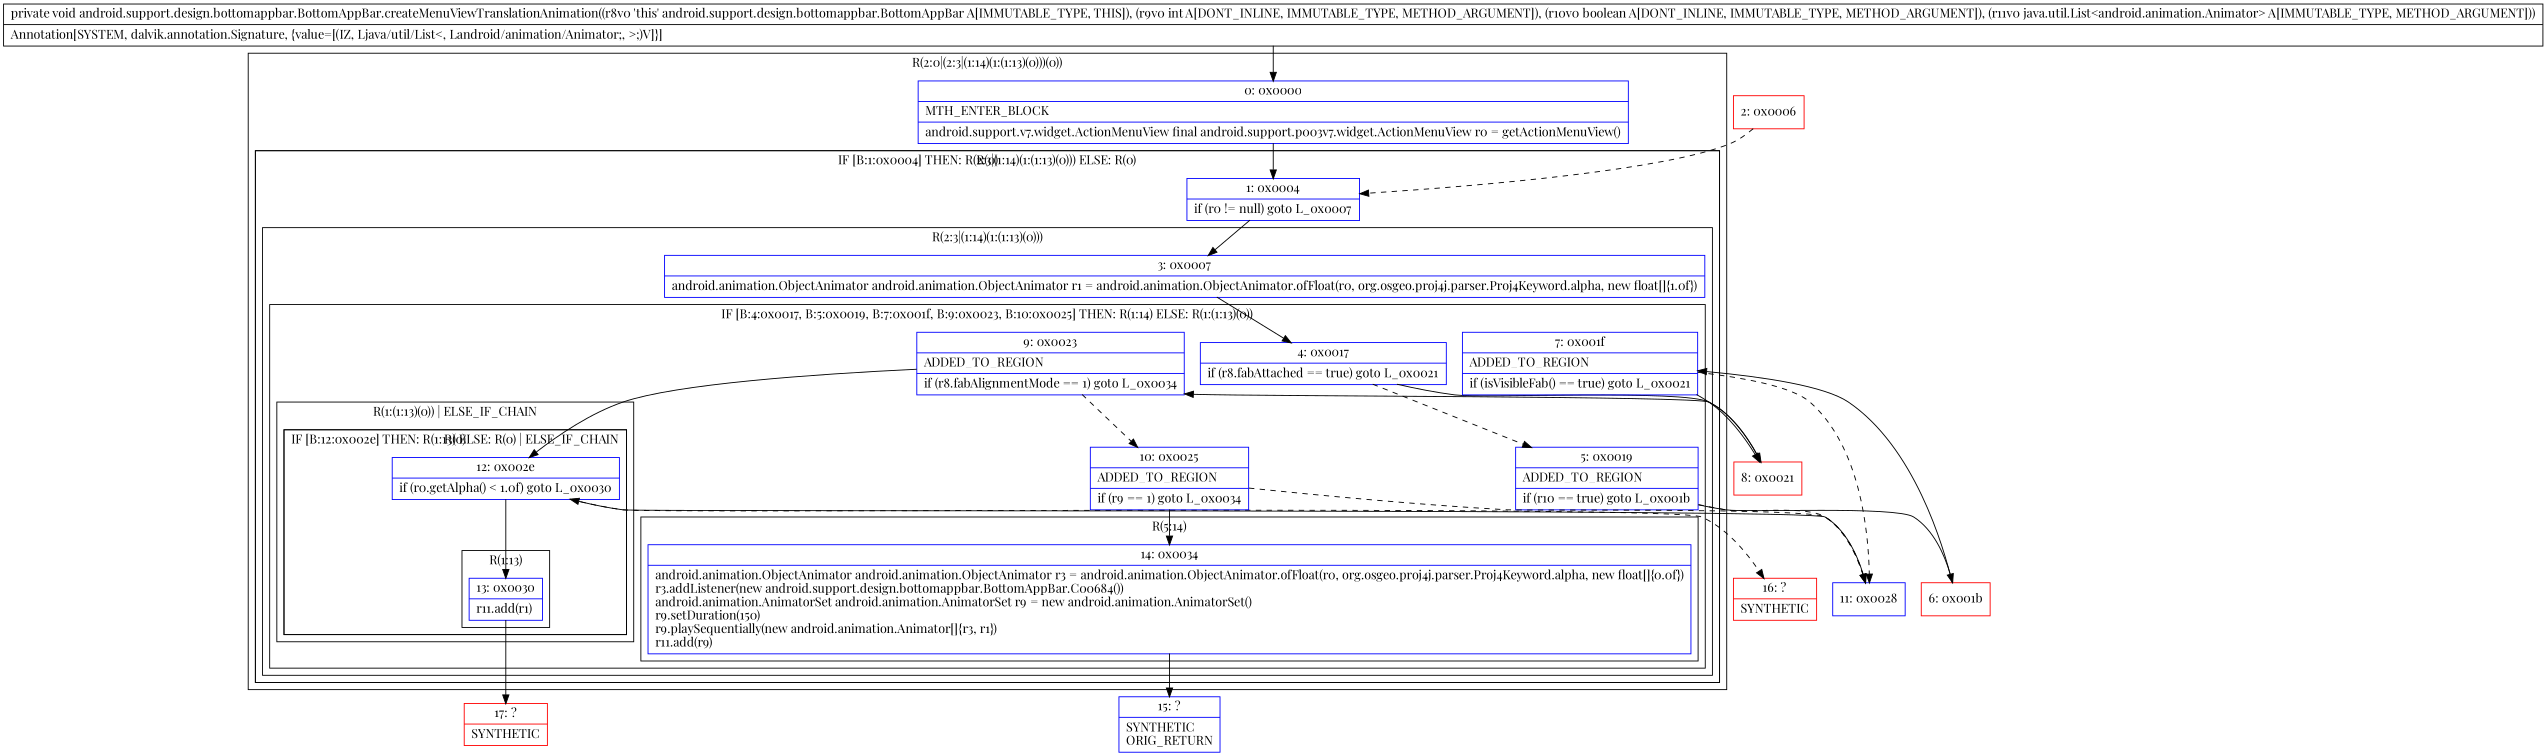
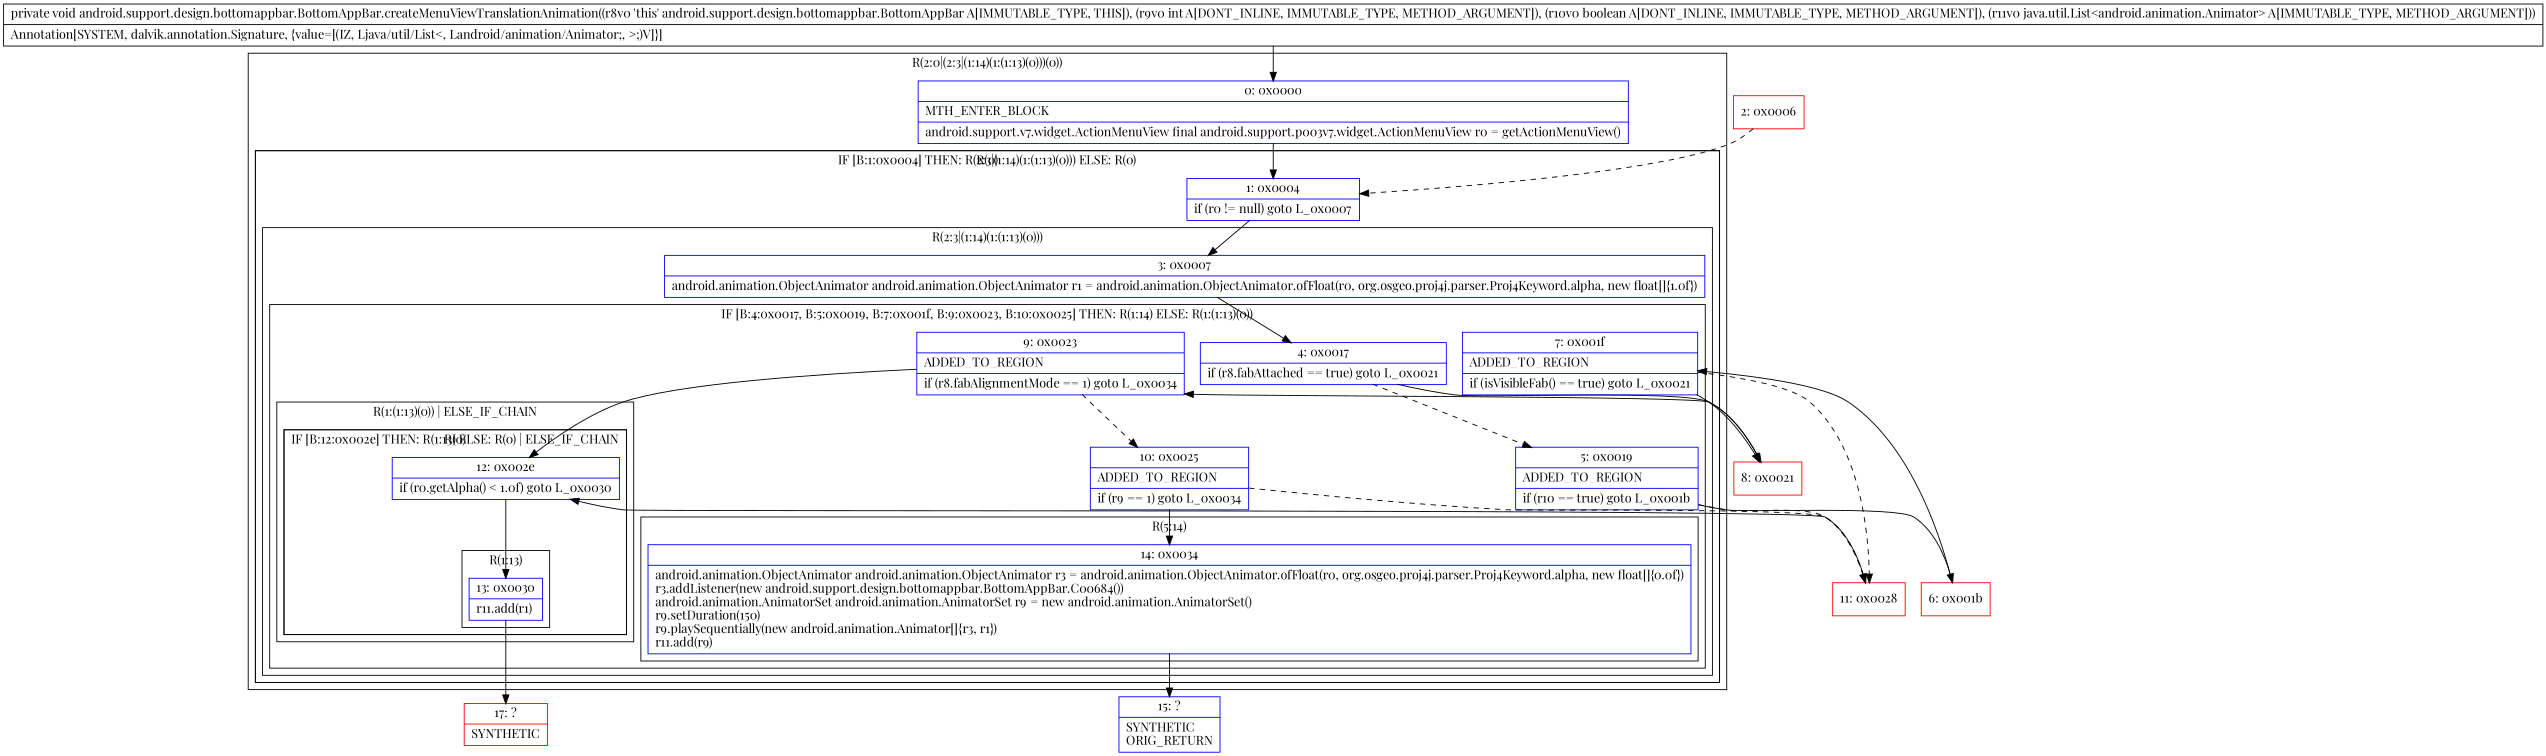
  digraph {
    fontname="Playfair Display"
    node [color=blue fontname="Playfair Display" shape=record]
    edge [fontname="Playfair Display"]
    n1 [label="{14\:\ 0x0034|android.animation.ObjectAnimator android.animation.ObjectAnimator r3 = android.animation.ObjectAnimator.ofFloat(r0, org.osgeo.proj4j.parser.Proj4Keyword.alpha, new float[]\{0.0f\})\lr3.addListener(new android.support.design.bottomappbar.BottomAppBar.C00684())\landroid.animation.AnimatorSet android.animation.AnimatorSet r9 = new android.animation.AnimatorSet()\lr9.setDuration(150)\lr9.playSequentially(new android.animation.Animator[]\{r3, r1\})\lr11.add(r9)\l}"]
    n2 [label="{13\:\ 0x0030|r11.add(r1)\l}"]
    n3 [label="{12\:\ 0x002e|if (r0.getAlpha() \< 1.0f) goto L_0x0030\l}"]
    n4 [label="{4\:\ 0x0017|if (r8.fabAttached == true) goto L_0x0021\l}"]
    n5 [label="{5\:\ 0x0019|ADDED_TO_REGION\l|if (r10 == true) goto L_0x001b\l}"]
    n6 [label="{7\:\ 0x001f|ADDED_TO_REGION\l|if (isVisibleFab() == true) goto L_0x0021\l}"]
    n7 [label="{9\:\ 0x0023|ADDED_TO_REGION\l|if (r8.fabAlignmentMode == 1) goto L_0x0034\l}"]
    n8 [label="{10\:\ 0x0025|ADDED_TO_REGION\l|if (r9 == 1) goto L_0x0034\l}"]
    n9 [label="{3\:\ 0x0007|android.animation.ObjectAnimator android.animation.ObjectAnimator r1 = android.animation.ObjectAnimator.ofFloat(r0, org.osgeo.proj4j.parser.Proj4Keyword.alpha, new float[]\{1.0f\})\l}"]
    n10 [label="{1\:\ 0x0004|if (r0 != null) goto L_0x0007\l}"]
    n11 [label="{0\:\ 0x0000|MTH_ENTER_BLOCK\l|android.support.v7.widget.ActionMenuView final android.support.p003v7.widget.ActionMenuView r0 = getActionMenuView()\l}"]
    n12 [label="{15\:\ ?|SYNTHETIC\lORIG_RETURN\l}"]
    n13 [color=red label="{17\:\ ?|SYNTHETIC\l}"]
-   n14 [color=red label="{16\:\ ?|SYNTHETIC\l}"]
    n15 [color=red label="{8\:\ 0x0021}"]
    n16 [color=red label="{6\:\ 0x001b}"]
-   n17 [label="{11\:\ 0x0028}"]
+   n17 [color=red label="{11\:\ 0x0028}"]
    n18 [color=red label="{2\:\ 0x0006}"]
    n19 [label="{private void android.support.design.bottomappbar.BottomAppBar.createMenuViewTranslationAnimation((r8v0 'this' android.support.design.bottomappbar.BottomAppBar A[IMMUTABLE_TYPE, THIS]), (r9v0 int A[DONT_INLINE, IMMUTABLE_TYPE, METHOD_ARGUMENT]), (r10v0 boolean A[DONT_INLINE, IMMUTABLE_TYPE, METHOD_ARGUMENT]), (r11v0 java.util.List\<android.animation.Animator\> A[IMMUTABLE_TYPE, METHOD_ARGUMENT]))  | Annotation[SYSTEM, dalvik.annotation.Signature, \{value=[(IZ, Ljava\/util\/List\<, Landroid\/animation\/Animator;, \>;)V]\}]\l}" color=""]
    subgraph cluster_1 {
      label="R(2:0|(2:3|(1:14)(1:(1:13)(0)))(0))"
      n11
      subgraph cluster_2 {
        label="IF [B:1:0x0004] THEN: R(2:3|(1:14)(1:(1:13)(0))) ELSE: R(0)"
        n10
        subgraph cluster_3 {
          label="R(2:3|(1:14)(1:(1:13)(0)))"
          n9
          subgraph cluster_4 {
            label="IF [B:4:0x0017, B:5:0x0019, B:7:0x001f, B:9:0x0023, B:10:0x0025] THEN: R(1:14) ELSE: R(1:(1:13)(0))"
            n4
            n5
            n6
            n7
            n8
            subgraph cluster_5 {
              label="R(5:14)"
              n1
            }
            subgraph cluster_6 {
              label="R(1:(1:13)(0)) | ELSE_IF_CHAIN\l"
              subgraph cluster_7 {
                label="IF [B:12:0x002e] THEN: R(1:13) ELSE: R(0) | ELSE_IF_CHAIN\l"
                n3
                subgraph cluster_8 {
                  label="R(1:13)"
                  n2
                }
                subgraph cluster_9 {
                  label="R(0)"
                }
              }
            }
          }
        }
        subgraph cluster_10 {
          label="R(0)"
        }
      }
    }
    n1 -> n12
    n2 -> n13
    n3 -> n2
-   n3 -> n14 [style=dashed]
    n4 -> n5 [style=dashed]
    n4 -> n15
    n5 -> n16
    n5 -> n17 [style=dashed]
    n6 -> n15
    n6 -> n17 [style=dashed]
    n7 -> n3
    n7 -> n8 [style=dashed]
    n8 -> n1
    n8 -> n17 [style=dashed]
    n9 -> n4
    n10 -> n9
    n11 -> n10
    n15 -> n7
    n16 -> n6
    n17 -> n3
    n18 -> n10 [style=dashed]
    n19 -> n11
  }
